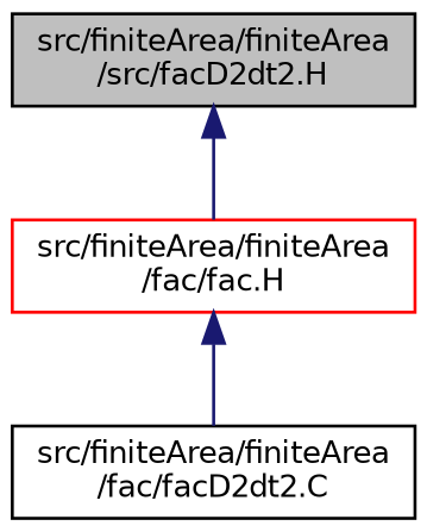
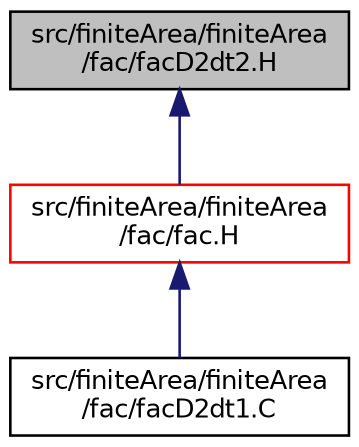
  digraph {
    node [color=black fontname=Helvetica fontsize=10 shape=record]
    edge [color=midnightblue dir=back fontname=Helvetica fontsize=10 labelfontname=Helvetica labelfontsize=10 style=solid]
-   n1 [fillcolor=grey75 fontcolor=black height=0.2 label="src/finiteArea/finiteArea\l/src/facD2dt2.H" style=filled width=0.4]
+   n1 [fillcolor=grey75 fontcolor=black height=0.2 label="src/finiteArea/finiteArea\l/fac/facD2dt2.H" style=filled width=0.4]
    n2 [color=red height=0.2 label="src/finiteArea/finiteArea\l/fac/fac.H" width=0.4]
-   n3 [height=0.2 label="src/finiteArea/finiteArea\l/fac/facD2dt2.C" width=0.4]
+   n3 [height=0.2 label="src/finiteArea/finiteArea\l/fac/facD2dt1.C" width=0.4]
    n1 -> n2
    n2 -> n3
  }
